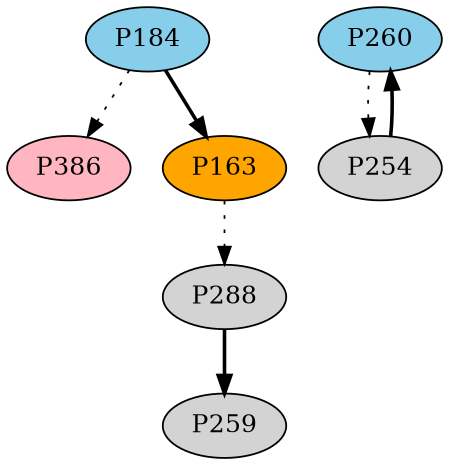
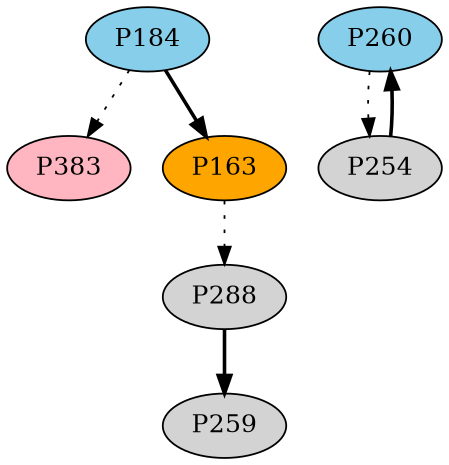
  digraph {
    fontname="DejaVu Serif"
    node [fillcolor=lightgrey fontname="DejaVu Serif" style=filled]
    edge [fontname="DejaVu Serif" style=bold]
    P288
    P259
    P260 [fillcolor=skyblue]
    P254
    P184 [fillcolor=skyblue]
-   P386 [fillcolor=lightpink]
+   P386 [fillcolor=lightpink label=P383]
    P163 [fillcolor=orange]
    P288 -> P259
    P260 -> P254 [style=dotted]
    P254 -> P260
    P184 -> P386 [style=dotted]
    P184 -> P163
    P163 -> P288 [style=dotted]
  }
